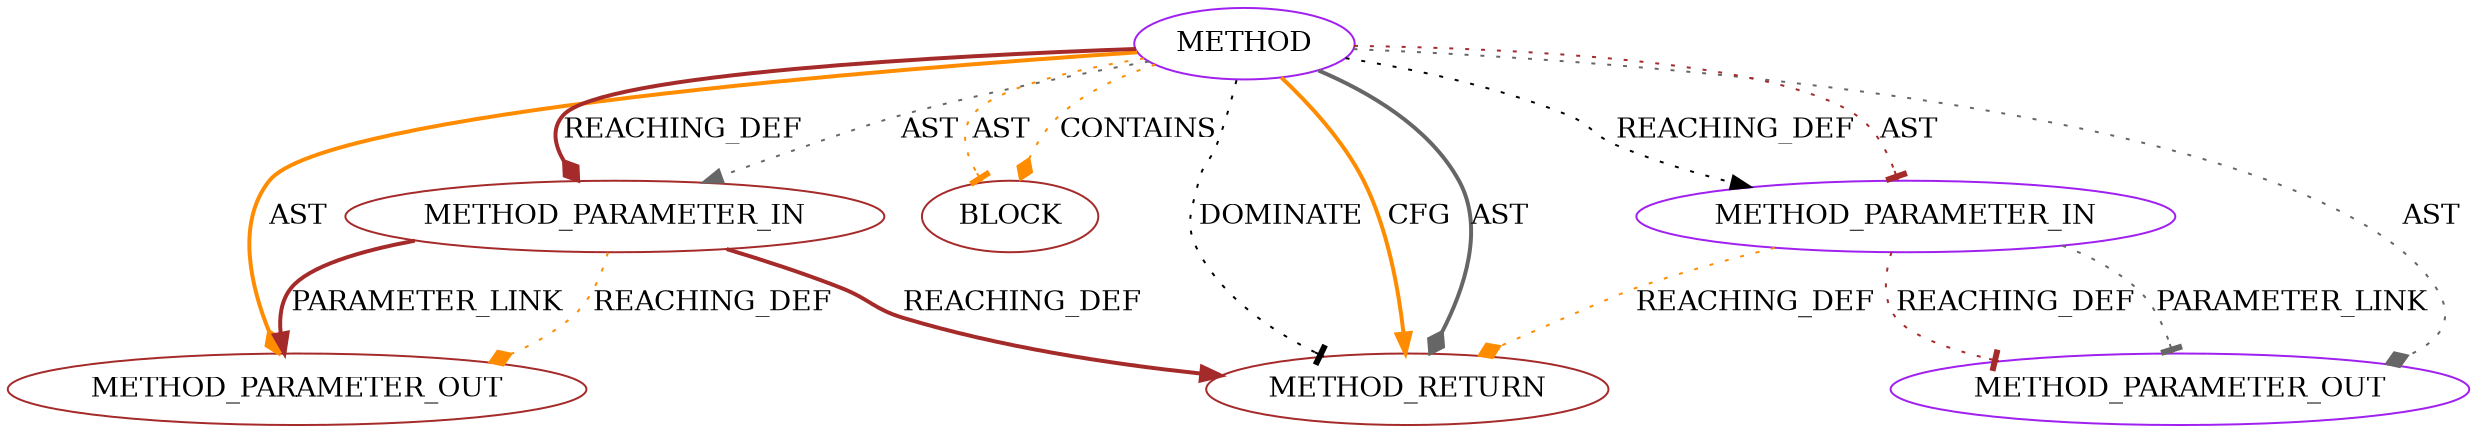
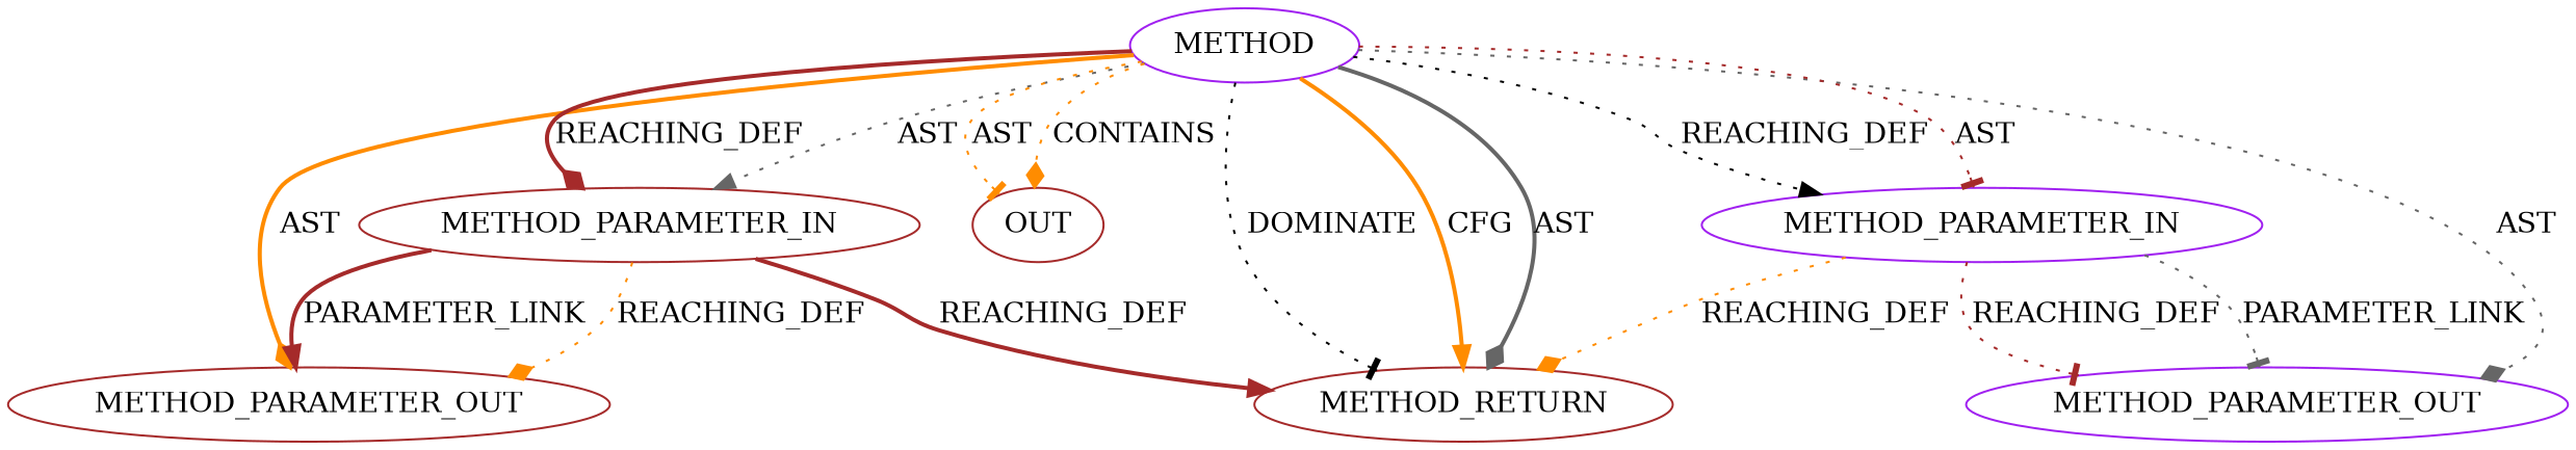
  digraph {
    node [CODE="<empty>" ORDER=2 color=brown EVALUATION_STRATEGY=BY_VALUE IS_VARIADIC=false TYPE_FULL_NAME=ANY]
    edge [arrowhead=diamond color=darkorange style=dotted]
    n1 [AST_PARENT_FULL_NAME="<global>" AST_PARENT_TYPE=NAMESPACE_BLOCK FILENAME="<empty>" FULL_NAME=PTR_ALIGN IS_EXTERNAL=true NAME=PTR_ALIGN ORDER=0 color=purple label=METHOD EVALUATION_STRATEGY="" IS_VARIADIC="" TYPE_FULL_NAME=""]
    n2 [CODE=p2 INDEX=2 NAME=p2 label=METHOD_PARAMETER_OUT]
    n3 [CODE=p2 INDEX=2 NAME=p2 label=METHOD_PARAMETER_IN]
-   n4 [ARGUMENT_INDEX=1 ORDER=1 label=BLOCK EVALUATION_STRATEGY="" IS_VARIADIC=""]
+   n4 [ARGUMENT_INDEX=1 ORDER=1 label=OUT EVALUATION_STRATEGY="" IS_VARIADIC=""]
    n5 [CODE=RET label=METHOD_RETURN IS_VARIADIC=""]
    n6 [CODE=p1 INDEX=1 NAME=p1 ORDER=1 color=purple label=METHOD_PARAMETER_OUT]
    n7 [CODE=p1 INDEX=1 NAME=p1 ORDER=1 color=purple label=METHOD_PARAMETER_IN]
    n1 -> n2 [label=AST style=bold]
    n1 -> n3 [arrowhead=normal color=gray40 label=AST]
    n1 -> n3 [color=brown label=REACHING_DEF style=bold]
    n1 -> n4 [label=CONTAINS]
    n1 -> n4 [arrowhead=tee label=AST]
    n1 -> n5 [arrowhead=tee color=black label=DOMINATE]
    n1 -> n5 [arrowhead=normal label=CFG style=bold]
    n1 -> n5 [color=gray40 label=AST style=bold]
    n1 -> n6 [color=gray40 label=AST]
    n1 -> n7 [arrowhead=normal color=black label=REACHING_DEF]
    n1 -> n7 [arrowhead=tee color=brown label=AST]
    n3 -> n2 [VARIABLE=p2 label=REACHING_DEF]
    n3 -> n2 [arrowhead=normal color=brown label=PARAMETER_LINK style=bold]
    n3 -> n5 [VARIABLE=p2 arrowhead=normal color=brown label=REACHING_DEF style=bold]
    n7 -> n5 [VARIABLE=p1 label=REACHING_DEF]
    n7 -> n6 [VARIABLE=p1 arrowhead=tee color=brown label=REACHING_DEF]
    n7 -> n6 [arrowhead=tee color=gray40 label=PARAMETER_LINK]
  }
